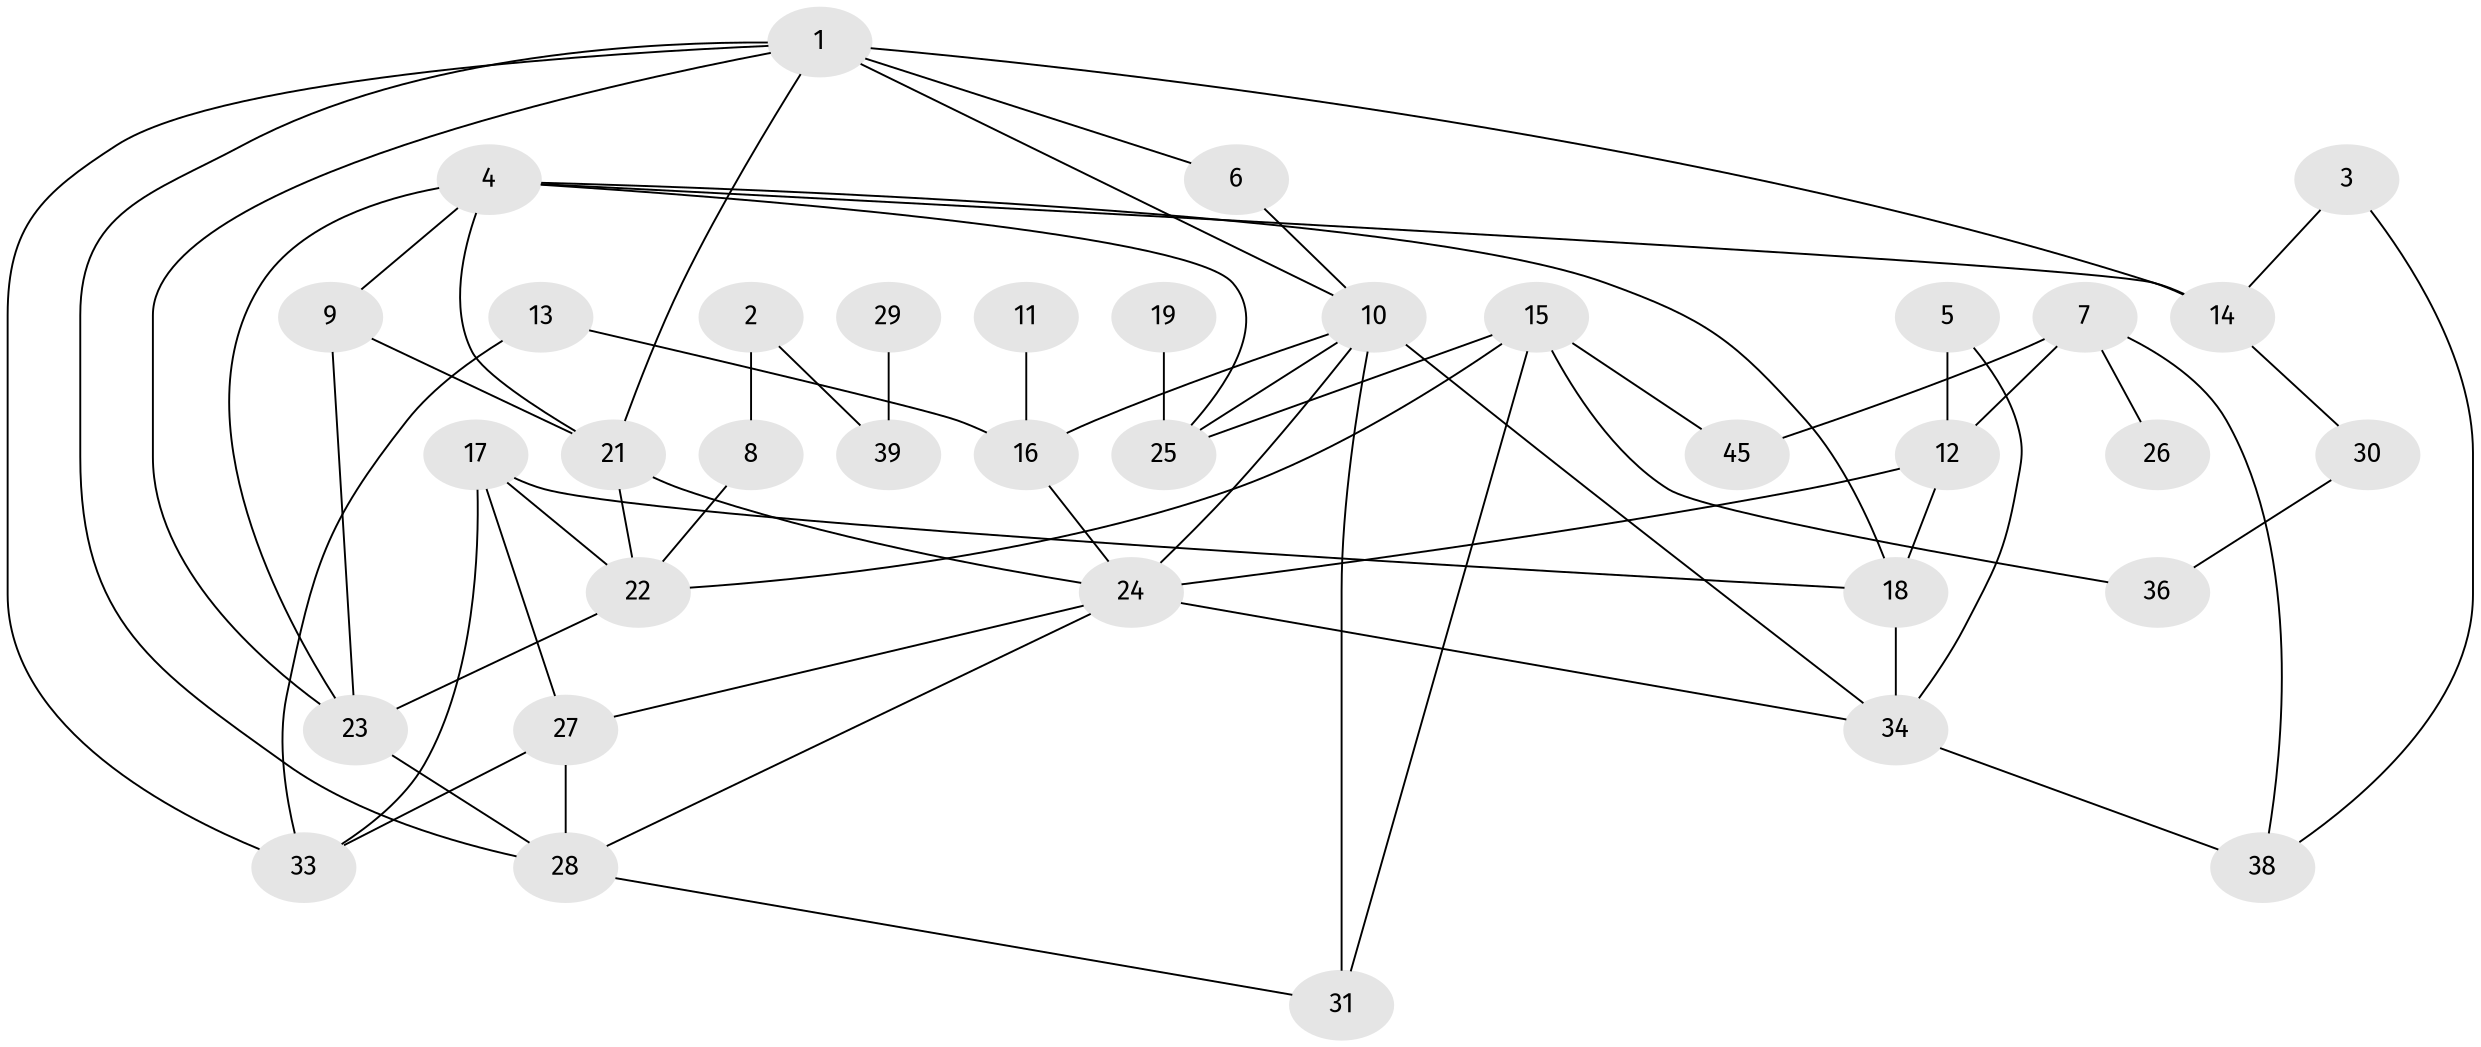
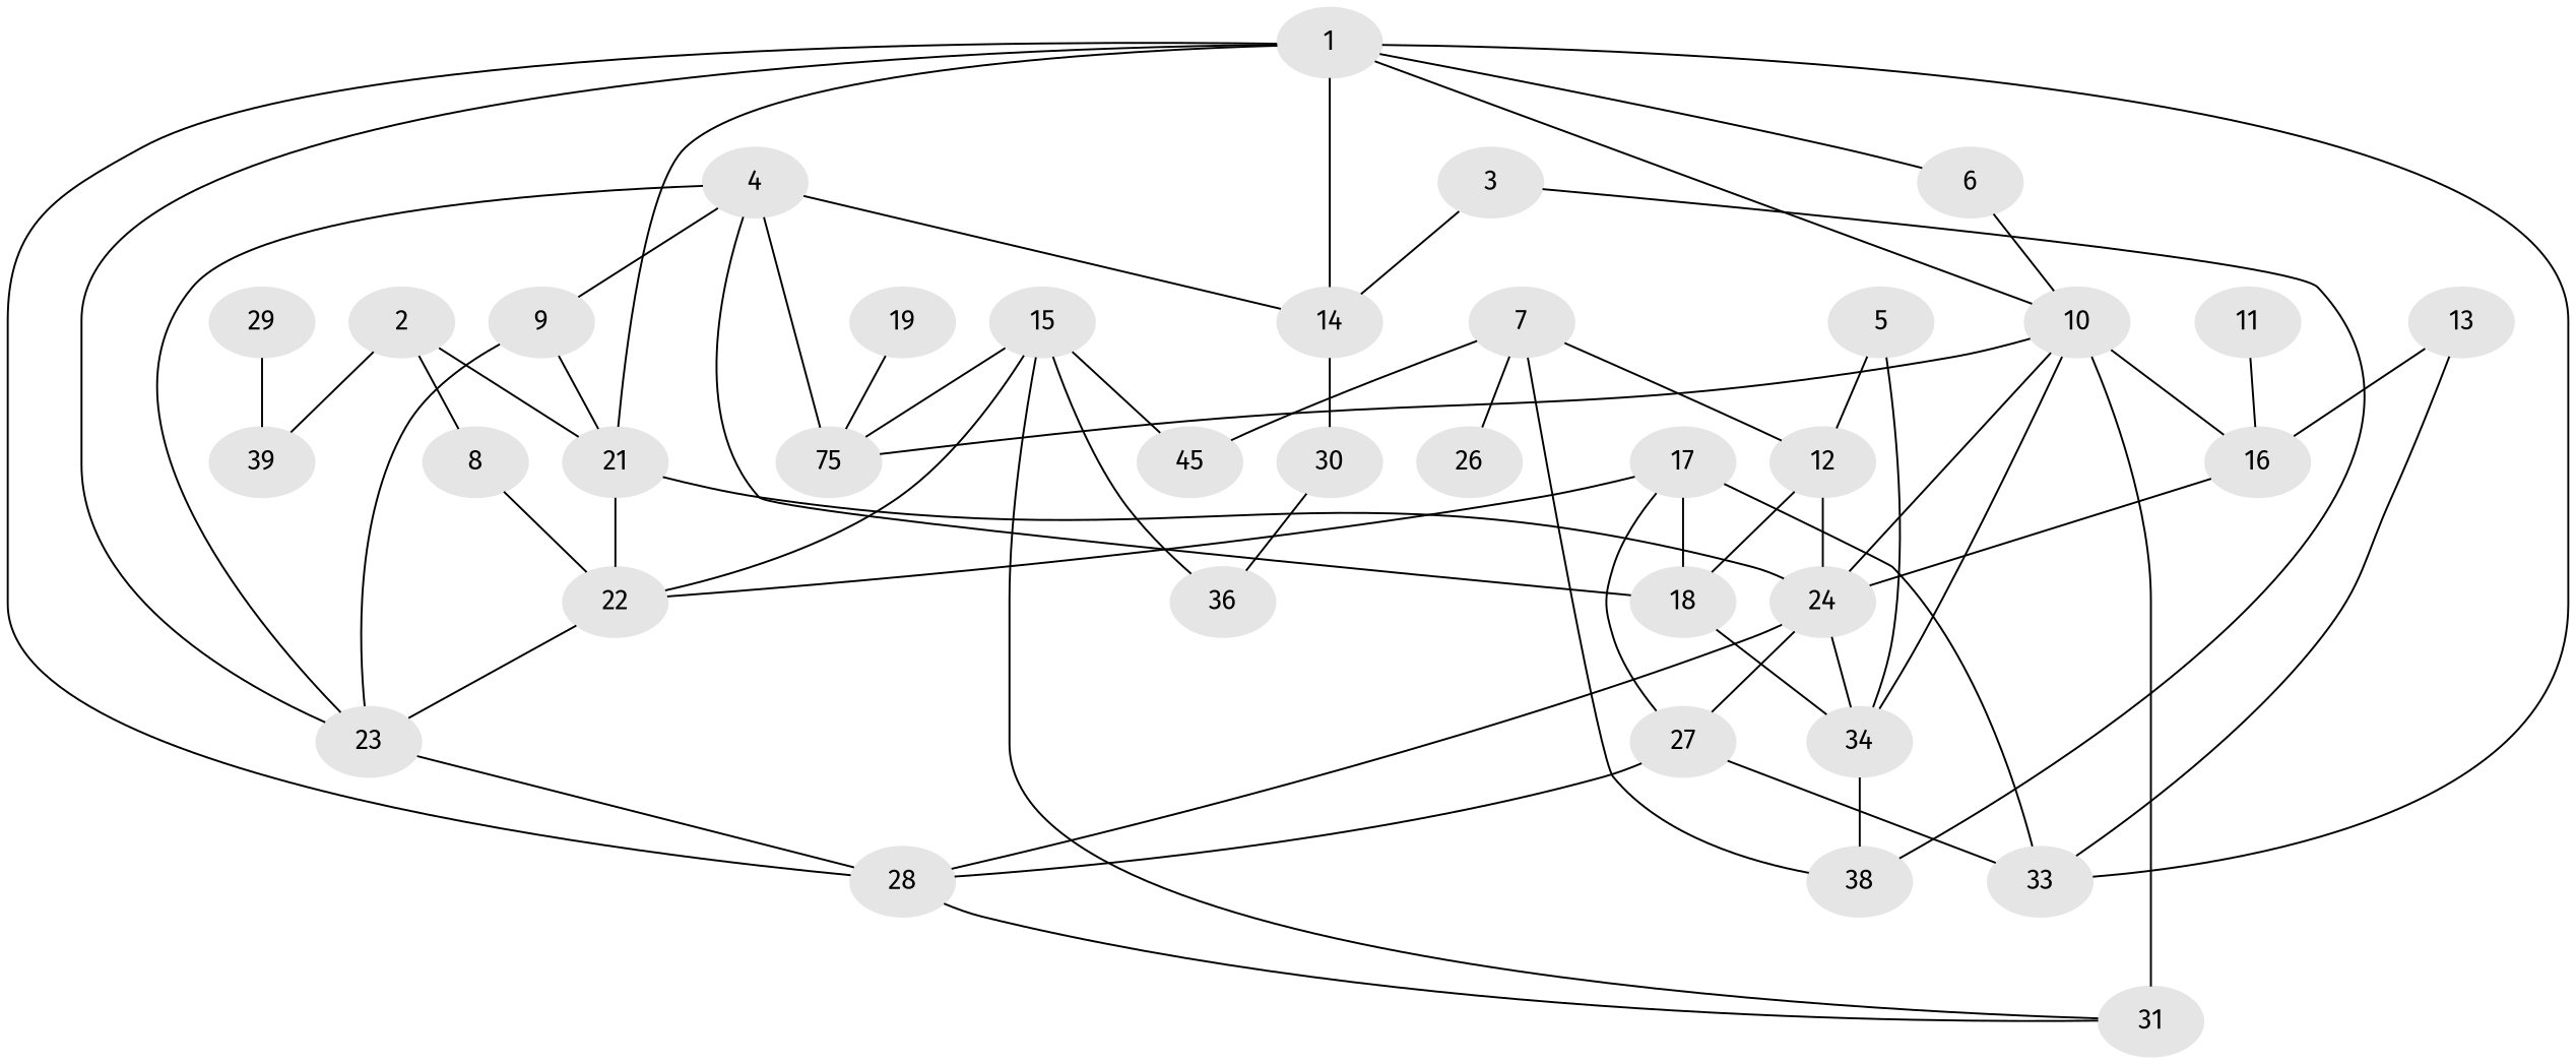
  graph {
    fontname="Fira Sans"
    node [color=gray90 fontname="Fira Sans" style=filled]
    edge [fontname="Fira Sans" weight=1.0]
    1
    6
    10
    14
    21
    23
    28
    33
-   25
+   25 [label=75]
    34
    16
    24
    31
    30
    22
    27
    2
    8
    39
    3
    38
    4
    9
    18
    5
    12
    7
    26
    n29 [label=45]
    11
    13
    36
    15
    17
    19
    29
    1 -- 6
    1 -- 10
    1 -- 14 [weight=2.0]
    1 -- 21
    1 -- 23
    1 -- 28
    1 -- 33
    6 -- 10
    10 -- 25
    10 -- 34
    10 -- 16
    10 -- 24 [weight=2.0]
    10 -- 31 [weight=4.0]
    14 -- 30
    21 -- 24
    21 -- 22
    23 -- 28
    28 -- 31
    34 -- 38
    16 -- 24
    24 -- 28
    24 -- 34
    24 -- 27
    30 -- 36
    22 -- 23
    27 -- 28
    27 -- 33
    2 -- 8
    2 -- 39
    8 -- 22
    3 -- 14
    3 -- 38
    4 -- 14
-   4 -- 21
+   2 -- 21
    4 -- 23
    4 -- 25
    4 -- 9
    4 -- 18
    9 -- 21
    9 -- 23
    18 -- 34
    5 -- 34
    5 -- 12
    12 -- 24
    12 -- 18 [weight=2.0]
    7 -- 38
    7 -- 12
    7 -- 26
    7 -- n29
    11 -- 16
    13 -- 33
    13 -- 16
    15 -- 25 [weight=2.0]
    15 -- 31
    15 -- 22
    15 -- n29
    15 -- 36
    17 -- 33
    17 -- 22
    17 -- 27 [weight=2.0]
    17 -- 18
    19 -- 25
    29 -- 39
  }
